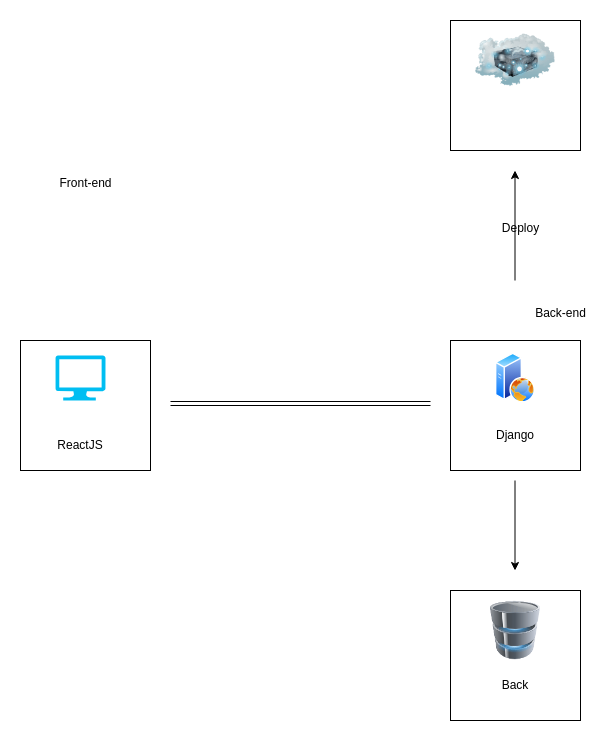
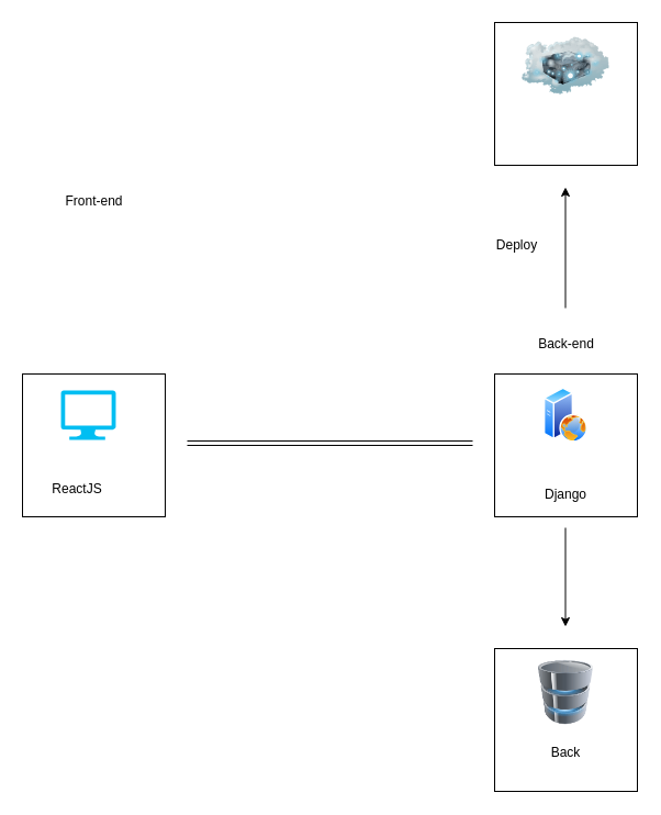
  <mxCell id="0" />
  <mxCell id="1" parent="0" />
  <mxCell id="2" value="" style="whiteSpace=wrap;html=1;aspect=fixed;" vertex="1" parent="1"><mxGeometry x="20" y="340" width="130" height="130" as="geometry" /></mxCell>
  <mxCell id="3" value="" style="verticalLabelPosition=bottom;html=1;verticalAlign=top;align=center;strokeColor=none;fillColor=#00BEF2;shape=mxgraph.azure.computer;pointerEvents=1;" vertex="1" parent="1"><mxGeometry x="55" y="355" width="50" height="45" as="geometry" /></mxCell>
  <mxCell id="4" value="" style="whiteSpace=wrap;html=1;aspect=fixed;" vertex="1" parent="1"><mxGeometry x="450" y="340" width="130" height="130" as="geometry" /></mxCell>
  <mxCell id="5" value="" style="image;aspect=fixed;perimeter=ellipsePerimeter;html=1;align=center;shadow=0;dashed=0;spacingTop=3;image=img/lib/active_directory/web_server.svg;" vertex="1" parent="1"><mxGeometry x="495" y="352.5" width="40" height="50" as="geometry" /></mxCell>
  <mxCell id="6" value="" style="shape=link;html=1;rounded=0;" edge="1" parent="1"><mxGeometry width="100" relative="1" as="geometry"><mxPoint x="170" y="403" as="sourcePoint" /><mxPoint x="430" y="403" as="targetPoint" /></mxGeometry></mxCell>
  <mxCell id="7" value="Front-end" style="text;html=1;align=center;verticalAlign=middle;resizable=0;points=[];autosize=1;strokeColor=none;fillColor=none;" vertex="1" parent="1"><mxGeometry x="45" y="168" width="80" height="30" as="geometry" /></mxCell>
- <mxCell id="8" value="Back-end" style="text;html=1;align=center;verticalAlign=middle;resizable=0;points=[];autosize=1;strokeColor=none;fillColor=none;" vertex="1" parent="1"><mxGeometry x="525" y="298" width="70" height="30" as="geometry" /></mxCell>
- <mxCell id="9" value="ReactJS" style="text;html=1;strokeColor=none;fillColor=none;align=center;verticalAlign=middle;whiteSpace=wrap;rounded=0;" vertex="1" parent="1"><mxGeometry x="50" y="430" width="60" height="30" as="geometry" /></mxCell>
- <mxCell id="10" value="Django" style="text;html=1;strokeColor=none;fillColor=none;align=center;verticalAlign=middle;whiteSpace=wrap;rounded=0;" vertex="1" parent="1"><mxGeometry x="485" y="420" width="60" height="30" as="geometry" /></mxCell>
+ <mxCell id="8" value="Back-end" style="text;html=1;align=center;verticalAlign=middle;resizable=0;points=[];autosize=1;strokeColor=none;fillColor=none;" vertex="1" parent="1"><mxGeometry x="480" y="298" width="70" height="30" as="geometry" /></mxCell>
+ <mxCell id="9" value="ReactJS" style="text;html=1;strokeColor=none;fillColor=none;align=center;verticalAlign=middle;whiteSpace=wrap;rounded=0;" vertex="1" parent="1"><mxGeometry x="40" y="430" width="60" height="30" as="geometry" /></mxCell>
+ <mxCell id="10" value="Django" style="text;html=1;strokeColor=none;fillColor=none;align=center;verticalAlign=middle;whiteSpace=wrap;rounded=0;" vertex="1" parent="1"><mxGeometry x="485" y="435" width="60" height="30" as="geometry" /></mxCell>
  <mxCell id="11" value="" style="endArrow=classic;html=1;rounded=0;" edge="1" parent="1"><mxGeometry width="50" height="50" relative="1" as="geometry"><mxPoint x="514.5" y="280" as="sourcePoint" /><mxPoint x="514.5" y="170" as="targetPoint" /></mxGeometry></mxCell>
  <mxCell id="12" value="" style="whiteSpace=wrap;html=1;aspect=fixed;" vertex="1" parent="1"><mxGeometry x="450" y="20" width="130" height="130" as="geometry" /></mxCell>
  <mxCell id="13" value="" style="image;html=1;image=img/lib/clip_art/networking/Cloud_Server_128x128.png" vertex="1" parent="1"><mxGeometry x="475" y="20" width="80" height="80" as="geometry" /></mxCell>
- <mxCell id="14" value="Deploy" style="text;html=1;align=center;verticalAlign=middle;resizable=0;points=[];autosize=1;strokeColor=none;fillColor=none;" vertex="1" parent="1"><mxGeometry x="490" y="213" width="60" height="30" as="geometry" /></mxCell>
+ <mxCell id="14" value="Deploy" style="text;html=1;align=center;verticalAlign=middle;resizable=0;points=[];autosize=1;strokeColor=none;fillColor=none;" vertex="1" parent="1"><mxGeometry x="440" y="208" width="60" height="30" as="geometry" /></mxCell>
  <mxCell id="15" value="" style="whiteSpace=wrap;html=1;aspect=fixed;" vertex="1" parent="1"><mxGeometry x="450" y="590" width="130" height="130" as="geometry" /></mxCell>
  <mxCell id="16" value="" style="image;html=1;image=img/lib/clip_art/computers/Database_128x128.png" vertex="1" parent="1"><mxGeometry x="490" y="600" width="50" height="60" as="geometry" /></mxCell>
  <mxCell id="17" value="Back" style="text;html=1;strokeColor=none;fillColor=none;align=center;verticalAlign=middle;whiteSpace=wrap;rounded=0;" vertex="1" parent="1"><mxGeometry x="485" y="670" width="60" height="30" as="geometry" /></mxCell>
  <mxCell id="18" value="" style="endArrow=classic;html=1;rounded=0;" edge="1" parent="1"><mxGeometry width="50" height="50" relative="1" as="geometry"><mxPoint x="514.5" y="480" as="sourcePoint" /><mxPoint x="514.5" y="570" as="targetPoint" /></mxGeometry></mxCell>
